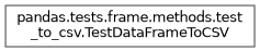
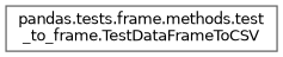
  digraph {
    rankdir=LR
-   n1 [color=grey40 fillcolor=white fontname=Helvetica fontsize=10 height=0.2 label="pandas.tests.frame.methods.test\l_to_csv.TestDataFrameToCSV" shape=box style=filled width=0.4]
+   n1 [color=grey40 fillcolor=white fontname=Helvetica fontsize=10 height=0.2 label="pandas.tests.frame.methods.test\l_to_frame.TestDataFrameToCSV" shape=box style=filled width=0.4]
  }
